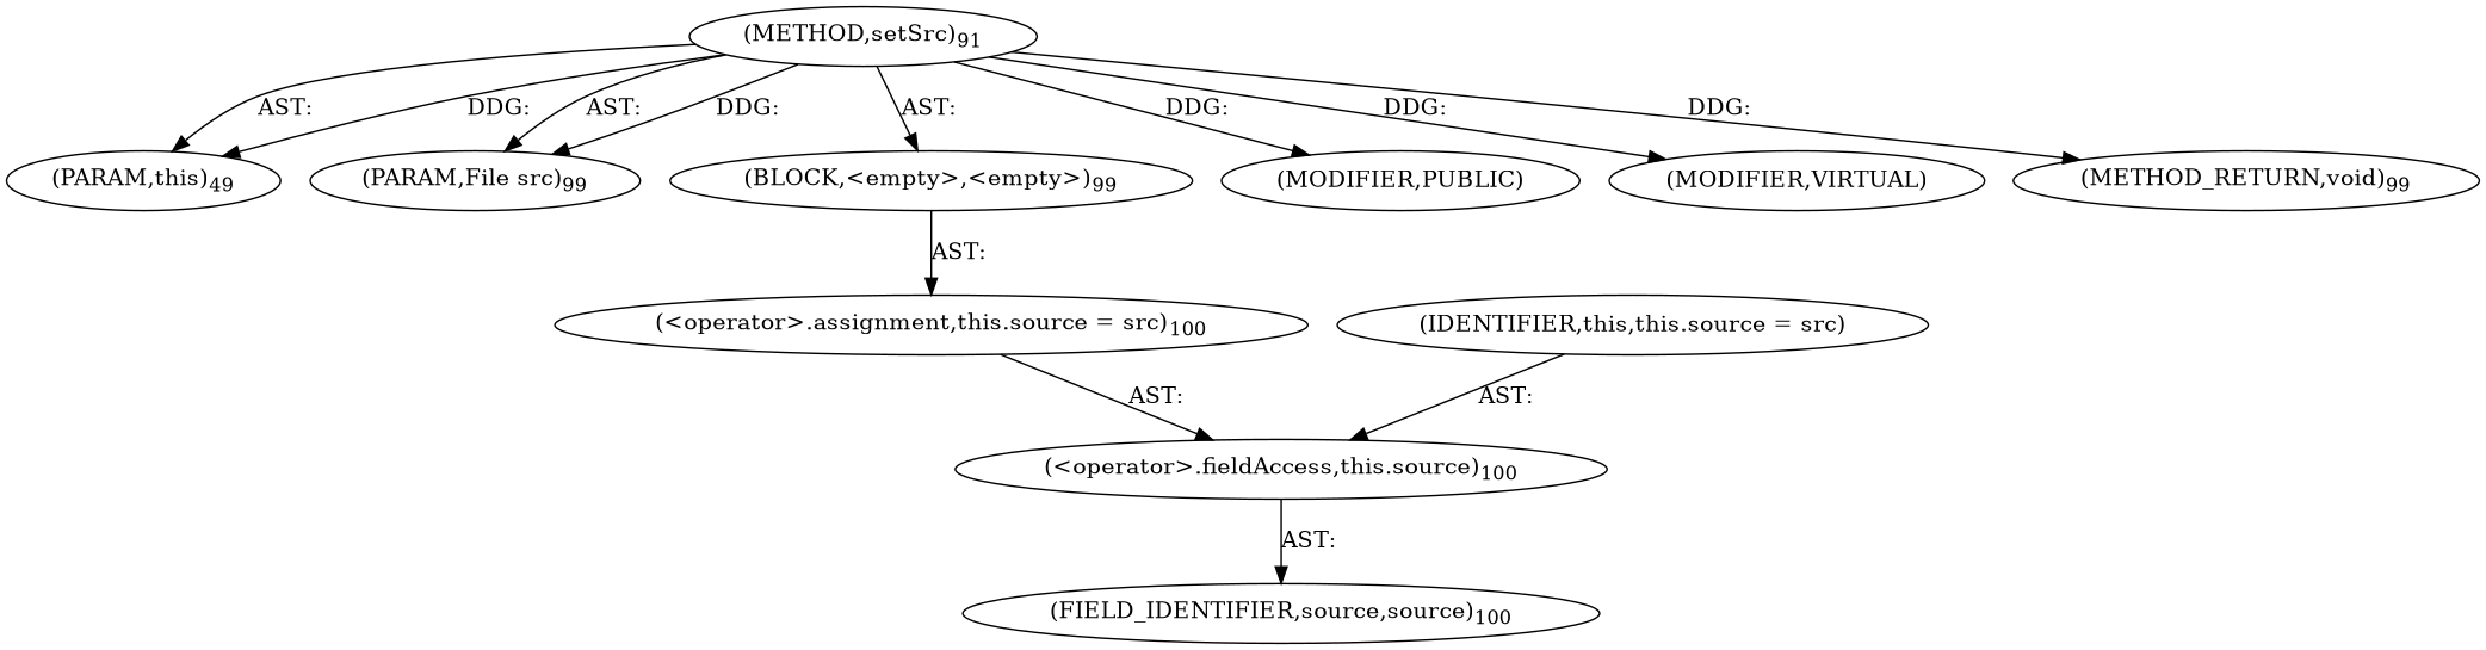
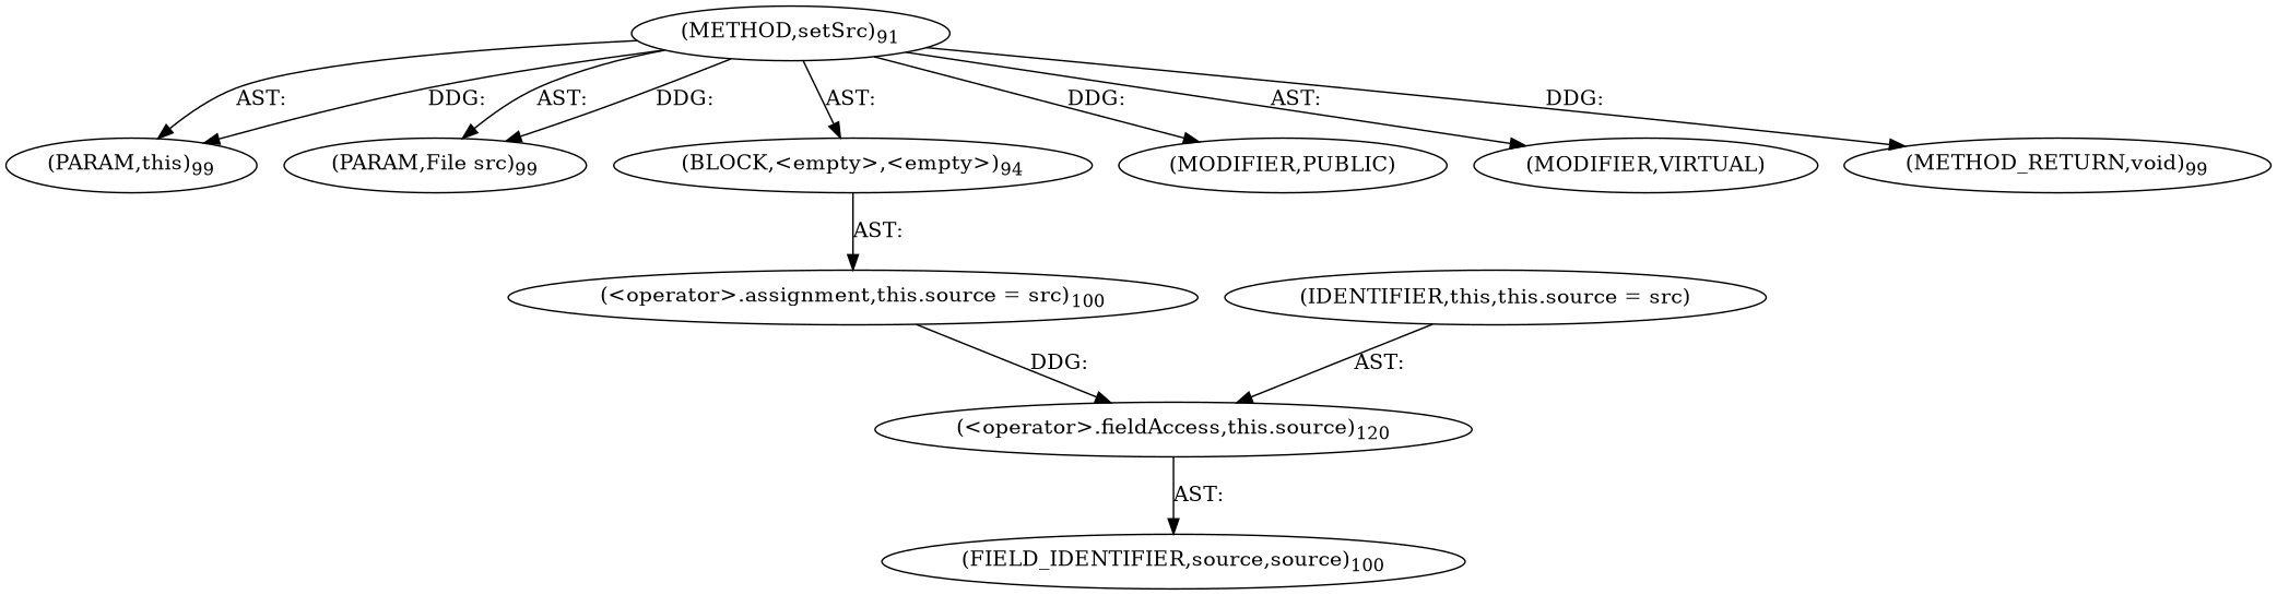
  digraph {
    n1 [label=<(METHOD,setSrc)<SUB>91</SUB>>]
-   n2 [label=<(PARAM,this)<SUB>49</SUB>>]
+   n2 [label=<(PARAM,this)<SUB>99</SUB>>]
    n3 [label=<(PARAM,File src)<SUB>99</SUB>>]
-   n4 [label=<(BLOCK,&lt;empty&gt;,&lt;empty&gt;)<SUB>99</SUB>>]
+   n4 [label=<(BLOCK,&lt;empty&gt;,&lt;empty&gt;)<SUB>94</SUB>>]
    n5 [label=<(MODIFIER,PUBLIC)>]
    n6 [label=<(MODIFIER,VIRTUAL)>]
    n7 [label=<(METHOD_RETURN,void)<SUB>99</SUB>>]
    n8 [label=<(&lt;operator&gt;.assignment,this.source = src)<SUB>100</SUB>>]
-   n9 [label=<(&lt;operator&gt;.fieldAccess,this.source)<SUB>100</SUB>>]
+   n9 [label=<(&lt;operator&gt;.fieldAccess,this.source)<SUB>120</SUB>>]
    n10 [label=<(FIELD_IDENTIFIER,source,source)<SUB>100</SUB>>]
    n11 [label=<(IDENTIFIER,this,this.source = src)>]
    n1 -> n2 [label="AST: "]
    n1 -> n2 [label="DDG: "]
    n1 -> n3 [label="AST: "]
    n1 -> n3 [label="DDG: "]
    n1 -> n4 [label="AST: "]
    n1 -> n5 [label="DDG: "]
-   n1 -> n6 [label="DDG: "]
+   n1 -> n6 [label="AST: "]
    n1 -> n7 [label="DDG: "]
    n4 -> n8 [label="AST: "]
-   n8 -> n9 [label="AST: "]
+   n8 -> n9 [label="DDG: "]
    n9 -> n10 [label="AST: "]
    n11 -> n9 [label="AST: "]
  }
